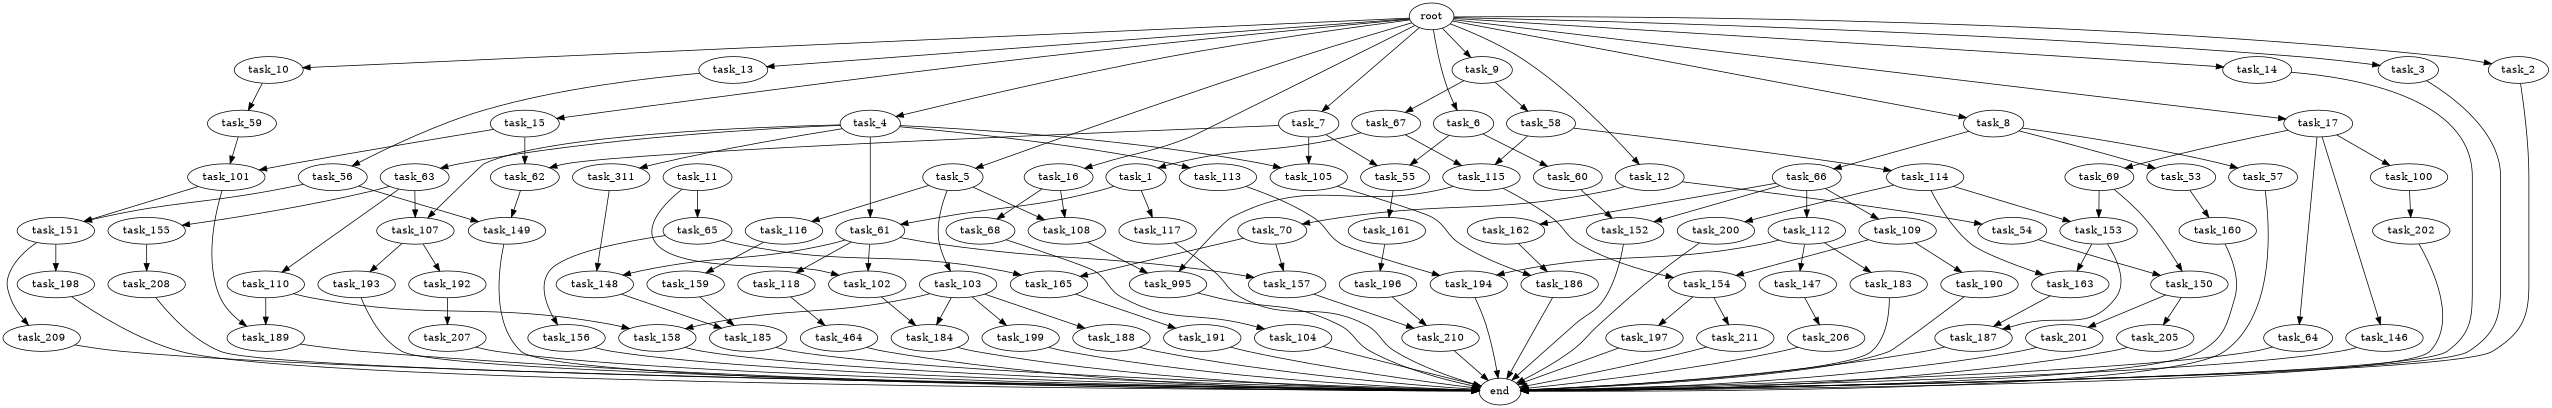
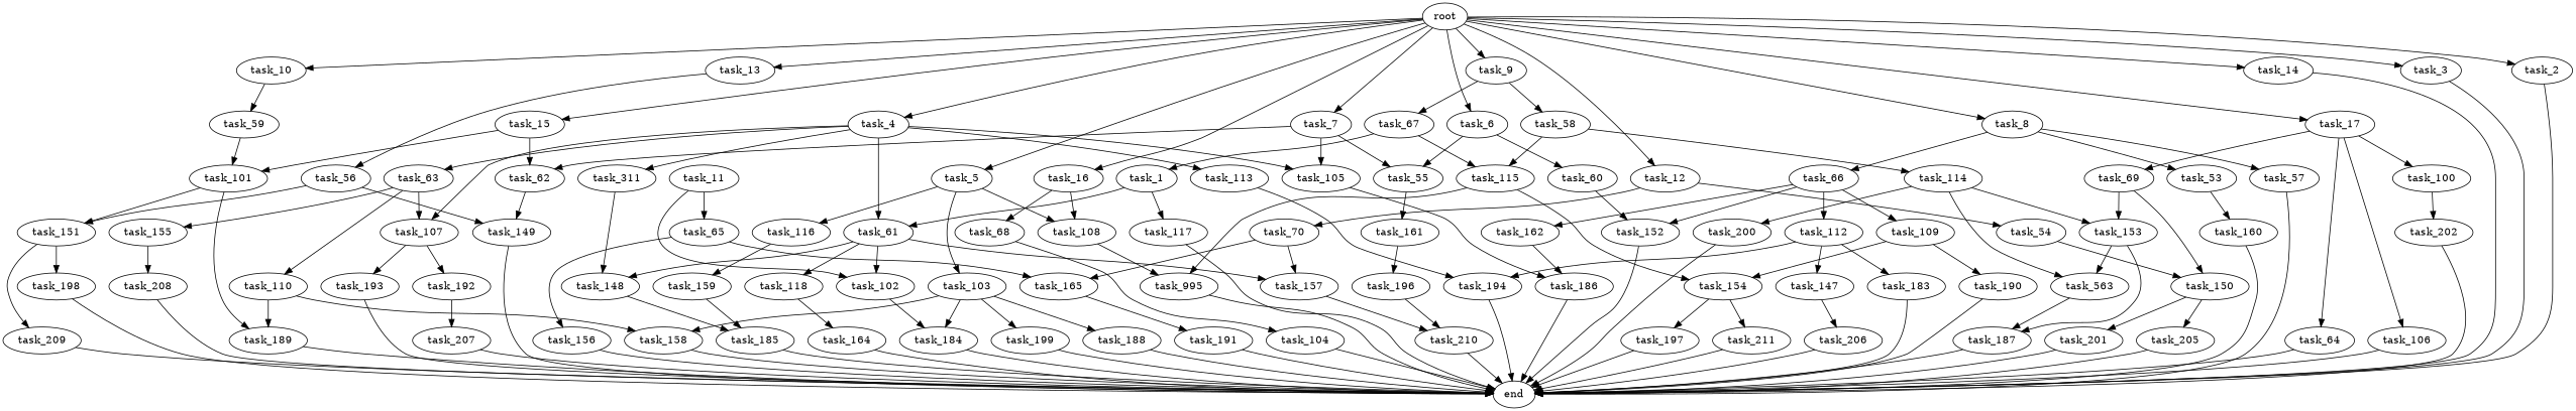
  digraph {
    fontname="DejaVu Serif"
    node [fontname="DejaVu Serif"]
    edge [fontname="DejaVu Serif"]
    task_207
    end
    task_149
    task_192
    task_16
    task_68
    task_108
    task_104
    n9 [label=task_995]
    task_54
    task_150
    task_201
    task_205
    task_57
    task_55
    task_161
    task_196
    task_115
    task_154
    task_211
    task_197
    task_158
    task_12
    task_70
    task_157
    task_165
    task_190
    task_114
    task_200
-   task_163
+   task_163 [label=task_563]
    task_153
    task_187
    task_102
    task_184
    task_11
    task_65
    task_156
    task_113
    task_194
    task_101
    task_151
    task_189
    task_198
    task_209
    task_58
    task_117
    task_162
    task_186
    task_62
    task_8
    task_66
    task_53
    task_152
    task_112
    task_109
    task_160
    task_1
    task_61
    task_148
    task_118
    task_13
    task_56
    task_6
    task_60
    task_147
    task_206
    task_5
    task_103
    task_116
    task_199
    task_188
    task_159
    task_63
    task_155
    task_110
    task_107
    task_208
    task_193
    root
    task_7
    task_4
    task_10
    task_14
    task_15
    task_3
    task_9
    task_2
    task_17
    task_105
    n90 [label=task_311]
    task_59
    task_67
    task_64
-   task_106 [label=task_146]
+   task_106
    task_69
    task_100
    task_202
    task_185
    task_210
    task_183
    task_191
-   task_164 [label=task_464]
+   task_164
    task_207 -> end
    task_149 -> end
    task_192 -> task_207
    task_16 -> task_68
    task_16 -> task_108
    task_68 -> task_104
    task_108 -> n9
    task_104 -> end
    n9 -> end
    task_54 -> task_150
    task_150 -> task_201
    task_150 -> task_205
    task_201 -> end
    task_205 -> end
    task_57 -> end
    task_55 -> task_161
    task_161 -> task_196
    task_196 -> task_210
    task_115 -> n9
    task_115 -> task_154
    task_154 -> task_211
    task_154 -> task_197
    task_211 -> end
    task_197 -> end
    task_158 -> end
    task_12 -> task_54
    task_12 -> task_70
    task_70 -> task_157
    task_70 -> task_165
    task_157 -> task_210
    task_165 -> task_191
    task_190 -> end
    task_114 -> task_200
    task_114 -> task_163
    task_114 -> task_153
    task_200 -> end
    task_163 -> task_187
    task_153 -> task_163
    task_153 -> task_187
    task_187 -> end
    task_102 -> task_184
    task_184 -> end
    task_11 -> task_102
    task_11 -> task_65
    task_65 -> task_165
    task_65 -> task_156
    task_156 -> end
    task_113 -> task_194
    task_194 -> end
    task_101 -> task_151
    task_101 -> task_189
    task_151 -> task_198
    task_151 -> task_209
    task_189 -> end
    task_198 -> end
    task_209 -> end
    task_58 -> task_115
    task_58 -> task_114
    task_117 -> end
    task_162 -> task_186
    task_186 -> end
    task_62 -> task_149
    task_8 -> task_57
    task_8 -> task_66
    task_8 -> task_53
    task_66 -> task_162
    task_66 -> task_152
    task_66 -> task_112
    task_66 -> task_109
    task_53 -> task_160
    task_152 -> end
    task_112 -> task_194
    task_112 -> task_147
    task_112 -> task_183
    task_109 -> task_154
    task_109 -> task_190
    task_160 -> end
    task_1 -> task_117
    task_1 -> task_61
    task_61 -> task_157
    task_61 -> task_102
    task_61 -> task_148
    task_61 -> task_118
    task_148 -> task_185
    task_118 -> task_164
    task_13 -> task_56
    task_56 -> task_149
    task_56 -> task_151
    task_6 -> task_55
    task_6 -> task_60
    task_60 -> task_152
    task_147 -> task_206
    task_206 -> end
    task_5 -> task_108
    task_5 -> task_103
    task_5 -> task_116
    task_103 -> task_158
    task_103 -> task_184
    task_103 -> task_199
    task_103 -> task_188
    task_116 -> task_159
    task_199 -> end
    task_188 -> end
    task_159 -> task_185
    task_63 -> task_155
    task_63 -> task_110
    task_63 -> task_107
    task_155 -> task_208
    task_110 -> task_158
    task_110 -> task_189
    task_107 -> task_192
    task_107 -> task_193
    task_208 -> end
    task_193 -> end
    root -> task_16
    root -> task_12
    root -> task_8
    root -> task_13
    root -> task_6
    root -> task_5
    root -> task_7
    root -> task_4
    root -> task_10
    root -> task_14
    root -> task_15
    root -> task_3
    root -> task_9
    root -> task_2
    root -> task_17
    task_7 -> task_55
    task_7 -> task_62
    task_7 -> task_105
    task_4 -> task_113
    task_4 -> task_61
    task_4 -> task_63
    task_4 -> task_107
    task_4 -> task_105
    task_4 -> n90
    task_10 -> task_59
    task_14 -> end
    task_15 -> task_101
    task_15 -> task_62
    task_3 -> end
    task_9 -> task_58
    task_9 -> task_67
    task_2 -> end
    task_17 -> task_64
    task_17 -> task_106
    task_17 -> task_69
    task_17 -> task_100
    task_105 -> task_186
    n90 -> task_148
    task_59 -> task_101
    task_67 -> task_115
    task_67 -> task_1
    task_64 -> end
    task_106 -> end
    task_69 -> task_150
    task_69 -> task_153
    task_100 -> task_202
    task_202 -> end
    task_185 -> end
    task_210 -> end
    task_183 -> end
    task_191 -> end
    task_164 -> end
  }
